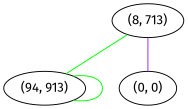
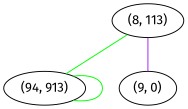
  graph {
    fontname="Fira Sans"
    node [fontname="Fira Sans"]
    edge [color=green fontname="Fira Sans" weight=2]
    n1 [label="(94, 913)"]
-   "(8, 113)" [label="(8, 713)"]
-   "(0, 0)"
+   "(8, 113)"
+   "(0, 0)" [label="(9, 0)"]
    n1 -- n1
    "(8, 113)" -- n1
    "(8, 113)" -- "(0, 0)" [color=purple weight=4]
  }
